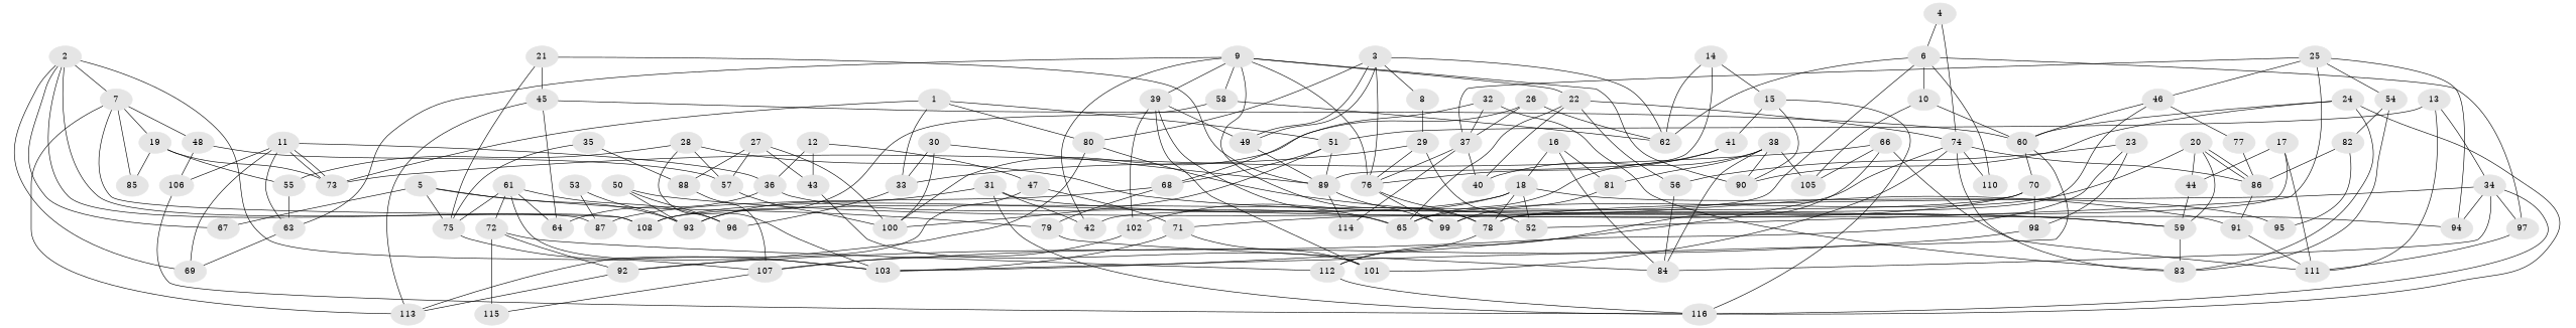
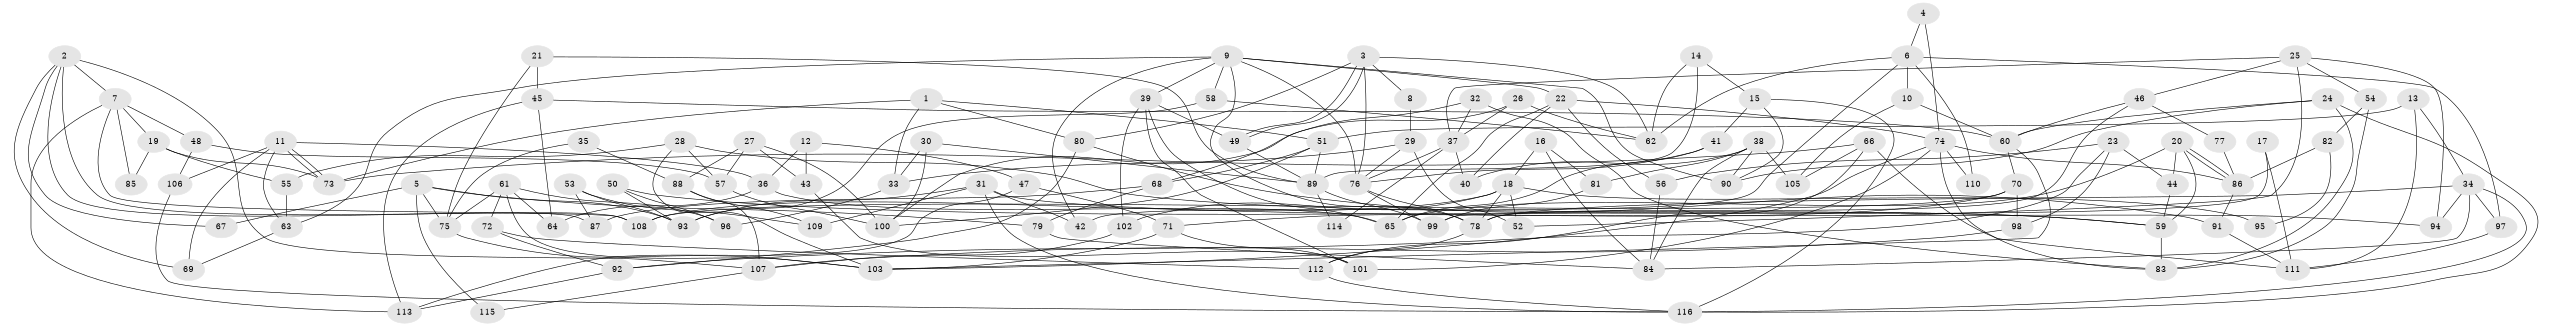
  graph {
    node [color=gray90 style=filled]
    1
    33
    51
    73
    80
    96
    89
    100
    68
    92
    91
    2
    7
    67
    69
    87
    107
    108
    19
    48
    85
    113
    115
    3
    8
    49
    62
    76
    29
    78
    99
    4
    6
    74
    10
    42
    97
    110
    86
    83
    103
    101
    5
    75
    79
    93
    84
    60
    105
    111
    55
    106
    57
    52
    9
    22
    39
    58
    63
    90
    65
    40
    56
    102
    112
    70
    11
    36
    64
    116
    12
    43
    47
    71
    13
    34
    94
    14
    15
    41
    114
    16
    18
    81
    95
    17
    20
    44
    59
    21
    45
    23
    98
    24
    25
    37
    46
    54
    77
    82
    26
    27
    88
+   109
    28
    30
    31
    32
    35
    38
    50
    53
    61
    72
    66
    1 -- 33
    1 -- 51
    1 -- 73
    1 -- 80
    33 -- 96
    51 -- 89
    51 -- 100
    51 -- 68
    80 -- 92
    80 -- 91
    89 -- 99
    89 -- 114
    68 -- 87
    68 -- 79
    92 -- 113
    91 -- 111
    2 -- 7
    2 -- 67
    2 -- 69
    2 -- 87
    2 -- 107
    2 -- 108
    7 -- 108
    7 -- 19
    7 -- 48
    7 -- 85
    7 -- 113
    107 -- 115
    19 -- 73
    19 -- 85
    19 -- 55
    48 -- 106
    48 -- 57
    3 -- 80
    3 -- 8
    3 -- 49
    3 -- 49
    3 -- 62
    3 -- 76
    8 -- 29
    49 -- 89
    76 -- 78
    76 -- 99
    29 -- 33
    29 -- 76
    29 -- 52
    78 -- 112
    4 -- 6
    4 -- 74
    6 -- 62
    6 -- 10
    6 -- 42
    6 -- 97
    6 -- 110
    74 -- 110
    74 -- 86
    74 -- 83
    74 -- 103
    74 -- 101
    10 -- 60
    10 -- 105
    97 -- 111
    86 -- 91
    5 -- 67
-   72 -- 115
+   5 -- 115
    5 -- 75
    5 -- 79
    5 -- 93
    75 -- 103
    79 -- 84
    60 -- 103
    60 -- 70
    55 -- 63
    106 -- 116
    57 -- 100
    9 -- 76
    9 -- 78
    9 -- 42
    9 -- 22
    9 -- 39
    9 -- 58
    9 -- 63
    9 -- 90
    22 -- 74
    22 -- 65
    22 -- 40
    22 -- 56
    39 -- 49
    39 -- 101
    39 -- 65
    39 -- 102
    58 -- 62
    58 -- 93
    63 -- 69
    56 -- 84
    102 -- 107
    112 -- 116
    70 -- 108
    70 -- 71
    70 -- 98
    11 -- 73
    11 -- 73
    11 -- 69
    11 -- 106
    11 -- 63
    11 -- 36
    36 -- 65
    36 -- 64
    12 -- 36
    12 -- 43
    12 -- 47
    43 -- 101
    47 -- 113
    47 -- 71
    71 -- 103
    71 -- 101
    13 -- 51
    13 -- 111
    13 -- 34
    34 -- 78
    34 -- 97
    34 -- 84
    34 -- 116
    34 -- 94
    14 -- 89
    14 -- 62
    14 -- 15
    15 -- 90
    15 -- 116
    15 -- 41
    41 -- 76
    41 -- 65
    16 -- 84
    16 -- 18
    16 -- 81
    18 -- 108
    18 -- 78
    18 -- 52
    18 -- 102
    18 -- 95
    81 -- 99
    17 -- 99
    17 -- 111
    20 -- 86
    20 -- 86
    20 -- 65
    20 -- 44
    20 -- 59
    44 -- 59
    59 -- 83
    21 -- 89
    21 -- 75
    21 -- 45
    45 -- 113
    45 -- 60
    45 -- 64
    23 -- 92
    23 -- 56
-   17 -- 44
+   23 -- 44
    23 -- 98
    98 -- 107
    24 -- 83
    24 -- 60
    24 -- 90
    24 -- 116
    25 -- 52
    25 -- 94
    25 -- 37
    25 -- 46
    25 -- 54
    37 -- 76
    37 -- 40
    37 -- 114
    46 -- 78
    46 -- 60
    46 -- 77
    54 -- 83
    54 -- 82
    77 -- 86
    82 -- 86
    82 -- 95
    26 -- 100
    26 -- 62
    26 -- 37
    27 -- 100
    27 -- 57
    27 -- 43
    27 -- 88
    88 -- 107
+   88 -- 109
    28 -- 103
    28 -- 55
    28 -- 57
    28 -- 59
    30 -- 33
    30 -- 89
    30 -- 100
    31 -- 42
    31 -- 93
    31 -- 116
    31 -- 94
+   31 -- 109
    32 -- 68
    32 -- 83
    32 -- 37
    35 -- 75
    35 -- 88
    38 -- 84
    38 -- 105
    38 -- 90
    38 -- 40
    38 -- 81
    50 -- 96
    50 -- 93
    50 -- 59
    53 -- 87
    53 -- 93
+   53 -- 109
    61 -- 96
    61 -- 103
    61 -- 75
    61 -- 64
    61 -- 72
    72 -- 92
    72 -- 112
    66 -- 73
    66 -- 105
    66 -- 111
    66 -- 112
  }
